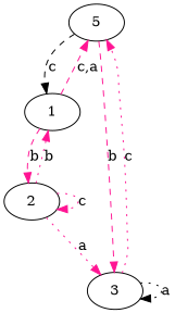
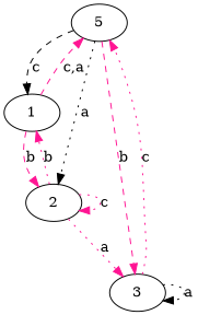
  digraph {
    d2tdocpreamble="\usetikzlibrary{automata}"
    d2tfigpreamble="\tikzstyle{every state}= [ draw=blue!50,very thick,fill=blue!20]  \tikzstyle{auto}= [fill=white]"
    ranksep=0.5
    node [style=state]
    edge [color=deeppink lblstyle=auto style=dotted topath="bend right"]
    n1 [label=5 style="state, initial"]
    n2 [label=1]
    n3 [label=2]
    n4 [label=3 style="state, accepting"]
    n1 -> n2 [color=black label=c style=dashed]
+   n1 -> n3 [color=black label=a]
    n1 -> n4 [label=b style=dashed]
    n2 -> n1 [label="c,a" style=dashed]
    n2 -> n3 [label=b style=dashed]
    n3 -> n2 [label=b]
    n3 -> n3 [label=c topath="loop above"]
    n3 -> n4 [label=a]
    n4 -> n1 [label=c]
    n4 -> n4 [color=black label=a topath="loop above"]
  }
